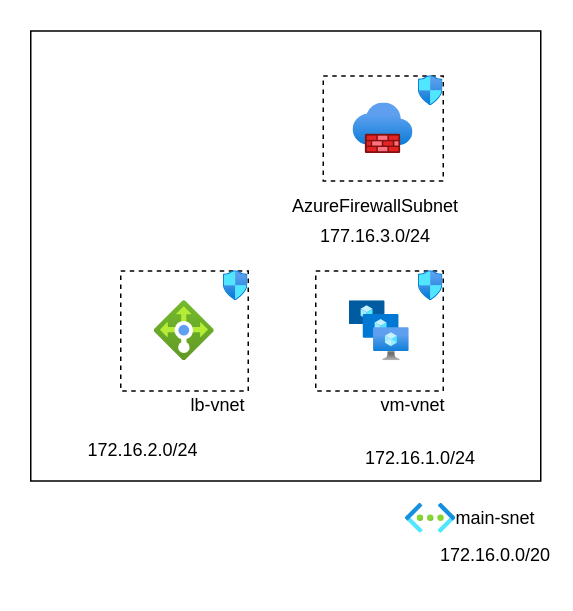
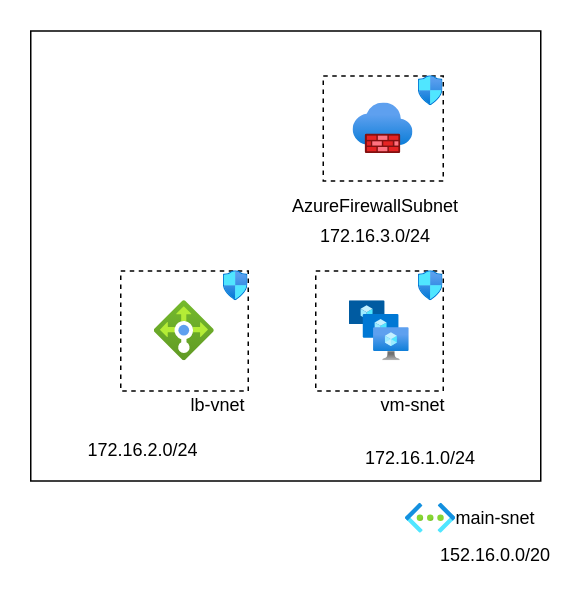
  <mxCell id="0" />
  <mxCell id="1" parent="0" />
  <mxCell id="2" value="" style="rounded=0;whiteSpace=wrap;html=1;" parent="1" vertex="1"><mxGeometry x="20" y="20" width="340" height="300" as="geometry" /></mxCell>
  <mxCell id="3" value="main-snet" style="text;html=1;strokeColor=none;fillColor=none;align=center;verticalAlign=middle;whiteSpace=wrap;rounded=0;" parent="1" vertex="1"><mxGeometry x="300" y="330" width="60" height="30" as="geometry" /></mxCell>
  <mxCell id="4" value="" style="aspect=fixed;html=1;points=[];align=center;image;fontSize=12;image=img/lib/azure2/networking/Virtual_Networks.svg;" parent="1" vertex="1"><mxGeometry x="270" y="335" width="33.5" height="20" as="geometry" /></mxCell>
  <mxCell id="5" value="" style="rounded=0;whiteSpace=wrap;html=1;dashed=1;" parent="1" vertex="1"><mxGeometry x="210" y="180" width="85" height="80" as="geometry" /></mxCell>
- <mxCell id="6" value="vm-vnet" style="text;html=1;strokeColor=none;fillColor=none;align=center;verticalAlign=middle;whiteSpace=wrap;rounded=0;" parent="1" vertex="1"><mxGeometry x="230" y="260" width="90" height="20" as="geometry" /></mxCell>
+ <mxCell id="6" value="vm-snet" style="text;html=1;strokeColor=none;fillColor=none;align=center;verticalAlign=middle;whiteSpace=wrap;rounded=0;" parent="1" vertex="1"><mxGeometry x="230" y="260" width="90" height="20" as="geometry" /></mxCell>
  <mxCell id="7" value="172.16.1.0/24" style="text;html=1;strokeColor=none;fillColor=none;align=center;verticalAlign=middle;whiteSpace=wrap;rounded=0;" parent="1" vertex="1"><mxGeometry x="235" y="295" width="90" height="20" as="geometry" /></mxCell>
- <mxCell id="8" value="172.16.0.0/20" style="text;html=1;strokeColor=none;fillColor=none;align=center;verticalAlign=middle;whiteSpace=wrap;rounded=0;" parent="1" vertex="1"><mxGeometry x="300" y="355" width="60" height="30" as="geometry" /></mxCell>
+ <mxCell id="8" value="152.16.0.0/20" style="text;html=1;strokeColor=none;fillColor=none;align=center;verticalAlign=middle;whiteSpace=wrap;rounded=0;" parent="1" vertex="1"><mxGeometry x="300" y="355" width="60" height="30" as="geometry" /></mxCell>
  <mxCell id="9" value="" style="aspect=fixed;html=1;points=[];align=center;image;fontSize=12;image=img/lib/azure2/networking/Network_Security_Groups.svg;dashed=1;" parent="1" vertex="1"><mxGeometry x="278.53" y="180" width="16.47" height="20" as="geometry" /></mxCell>
  <mxCell id="10" value="" style="rounded=0;whiteSpace=wrap;html=1;dashed=1;" parent="1" vertex="1"><mxGeometry x="215" y="50" width="80" height="70" as="geometry" /></mxCell>
  <mxCell id="11" value="AzureFirewallSubnet" style="text;html=1;strokeColor=none;fillColor=none;align=center;verticalAlign=middle;whiteSpace=wrap;rounded=0;" parent="1" vertex="1"><mxGeometry x="205" y="126.9" width="90" height="20" as="geometry" /></mxCell>
- <mxCell id="12" value="177.16.3.0/24" style="text;html=1;strokeColor=none;fillColor=none;align=center;verticalAlign=middle;whiteSpace=wrap;rounded=0;" parent="1" vertex="1"><mxGeometry x="205" y="146.9" width="90" height="20" as="geometry" /></mxCell>
+ <mxCell id="12" value="172.16.3.0/24" style="text;html=1;strokeColor=none;fillColor=none;align=center;verticalAlign=middle;whiteSpace=wrap;rounded=0;" parent="1" vertex="1"><mxGeometry x="205" y="146.9" width="90" height="20" as="geometry" /></mxCell>
  <mxCell id="13" value="" style="aspect=fixed;html=1;points=[];align=center;image;fontSize=12;image=img/lib/azure2/networking/Network_Security_Groups.svg;dashed=1;" parent="1" vertex="1"><mxGeometry x="278.53" y="50" width="16.47" height="20" as="geometry" /></mxCell>
  <mxCell id="14" value="" style="rounded=0;whiteSpace=wrap;html=1;dashed=1;" parent="1" vertex="1"><mxGeometry x="80" y="180" width="85" height="80" as="geometry" /></mxCell>
  <mxCell id="15" value="lb-vnet" style="text;html=1;strokeColor=none;fillColor=none;align=center;verticalAlign=middle;whiteSpace=wrap;rounded=0;" parent="1" vertex="1"><mxGeometry x="100" y="260" width="90" height="20" as="geometry" /></mxCell>
  <mxCell id="16" value="172.16.2.0/24" style="text;html=1;strokeColor=none;fillColor=none;align=center;verticalAlign=middle;whiteSpace=wrap;rounded=0;" parent="1" vertex="1"><mxGeometry x="50" y="290" width="90" height="20" as="geometry" /></mxCell>
  <mxCell id="17" value="" style="aspect=fixed;html=1;points=[];align=center;image;fontSize=12;image=img/lib/azure2/networking/Network_Security_Groups.svg;dashed=1;" parent="1" vertex="1"><mxGeometry x="148.53" y="180" width="16.47" height="20" as="geometry" /></mxCell>
  <mxCell id="18" value="" style="aspect=fixed;html=1;points=[];align=center;image;fontSize=12;image=img/lib/azure2/compute/VM_Scale_Sets.svg;" parent="1" vertex="1"><mxGeometry x="232.5" y="200" width="40" height="40" as="geometry" /></mxCell>
  <mxCell id="19" value="" style="aspect=fixed;html=1;points=[];align=center;image;fontSize=12;image=img/lib/azure2/networking/Load_Balancers.svg;" parent="1" vertex="1"><mxGeometry x="102.5" y="200" width="40" height="40" as="geometry" /></mxCell>
  <mxCell id="20" value="" style="aspect=fixed;html=1;points=[];align=center;image;fontSize=12;image=img/lib/azure2/networking/Firewalls.svg;" parent="1" vertex="1"><mxGeometry x="235" y="68.1" width="40" height="33.81" as="geometry" /></mxCell>
